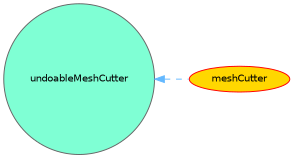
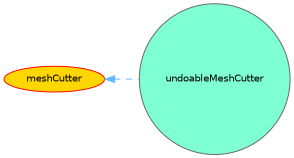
  digraph {
    rankdir=LR
    node [fontname=Helvetica fontsize=10 style=filled]
    n1 [color=gray40 fillcolor=aquamarine fontcolor=black height=0.2 label=undoableMeshCutter shape=circle width=0.4]
    n2 [color=red fillcolor=gold height=0.2 label=meshCutter shape=ellipse width=0.4]
-   n1 -> n2 [color=steelblue1 dir=back fontname=Helvetica fontsize=10 labelfontname=Helvetica labelfontsize=10 style=dashed]
+   n2 -> n1 [color=steelblue1 dir=back fontname=Helvetica fontsize=10 labelfontname=Helvetica labelfontsize=10 style=dashed]
  }
